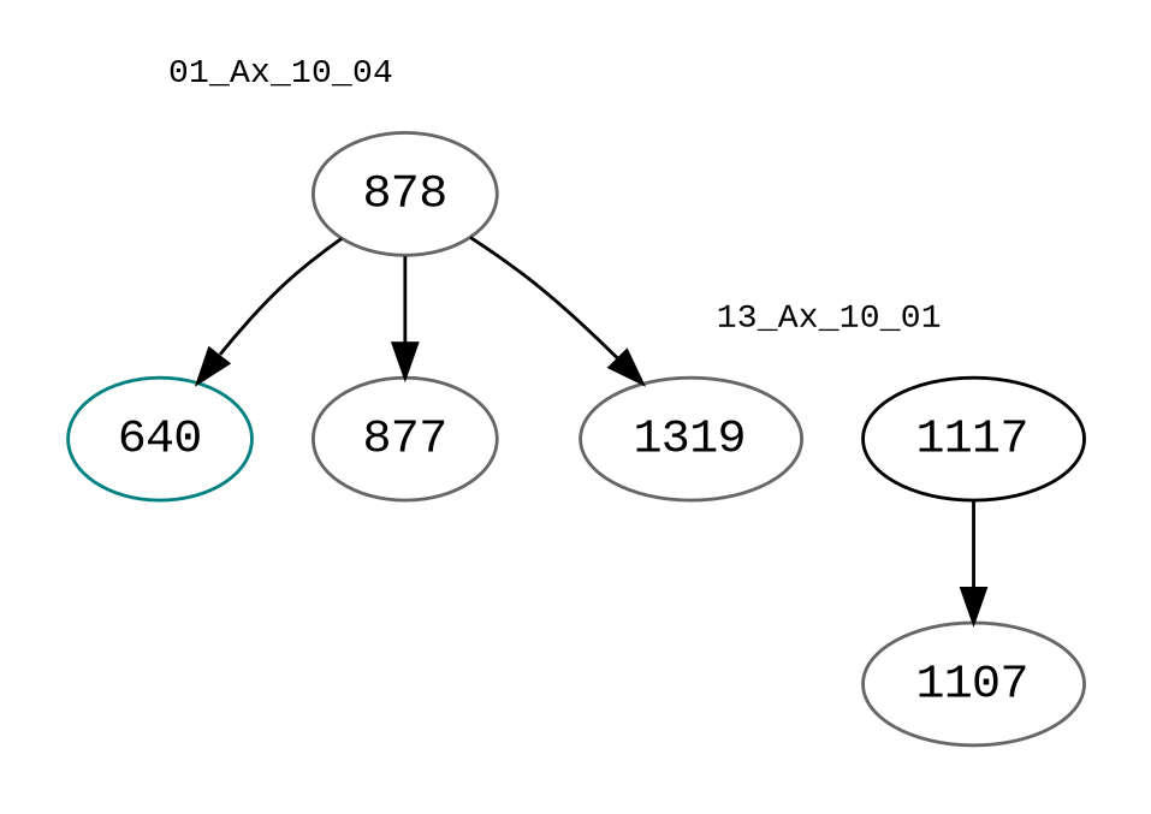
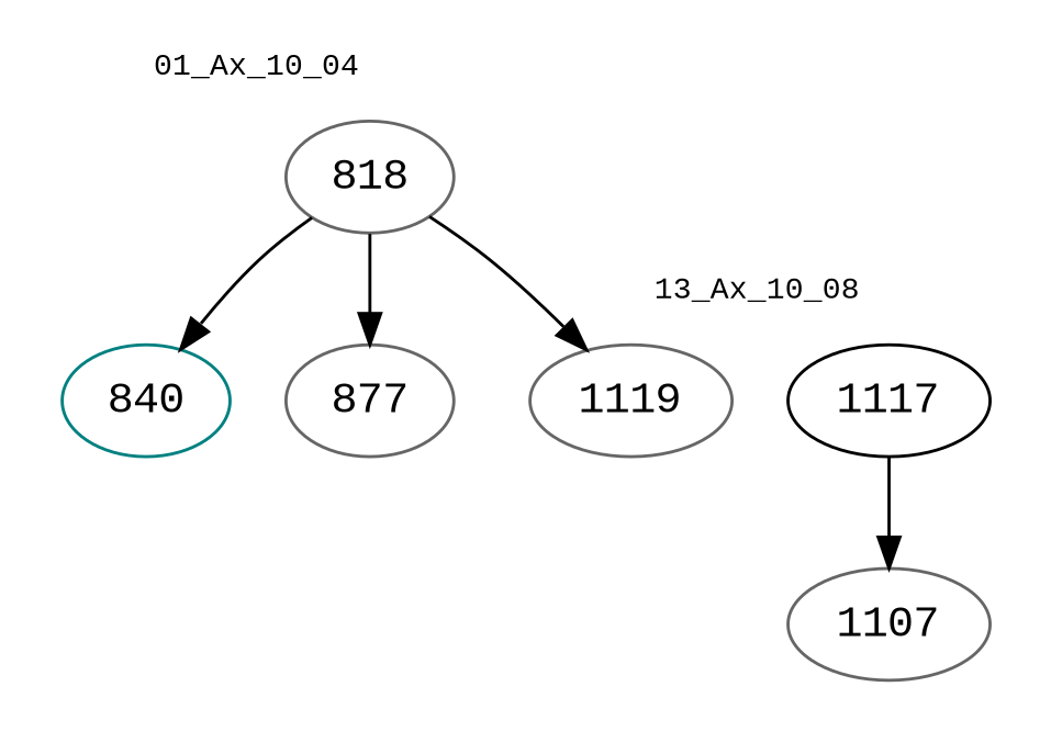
  digraph {
    fontname="Liberation Mono"
    node [color=gray40 fontname="Liberation Mono"]
    edge [color=black fontname="Liberation Mono"]
-   n1 [label=878]
-   n2 [color=teal label=640]
+   n1 [label=818]
+   n2 [color=teal label=840]
    n3 [label=877]
    n4 [color=black label=1117]
    n5 [label=1107]
-   n6 [label=1319]
+   n6 [label=1119]
    subgraph cluster_1 {
      color=white
      fontsize=10
      label="01_Ax_10_04"
      n1
      n2
      n3
    }
    subgraph cluster_2 {
      color=white
      fontsize=10
-     label="13_Ax_10_01"
+     label="13_Ax_10_08"
      n4
      n5
      n6
    }
    n1 -> n2
    n1 -> n3
    n1 -> n6
    n4 -> n5
  }
